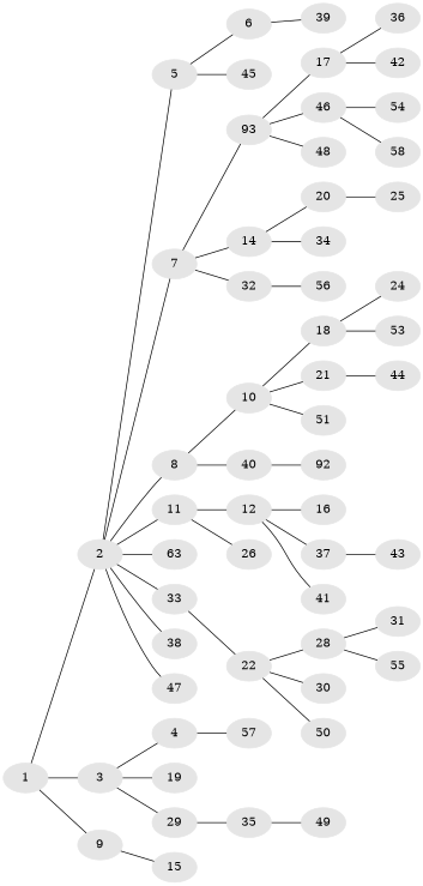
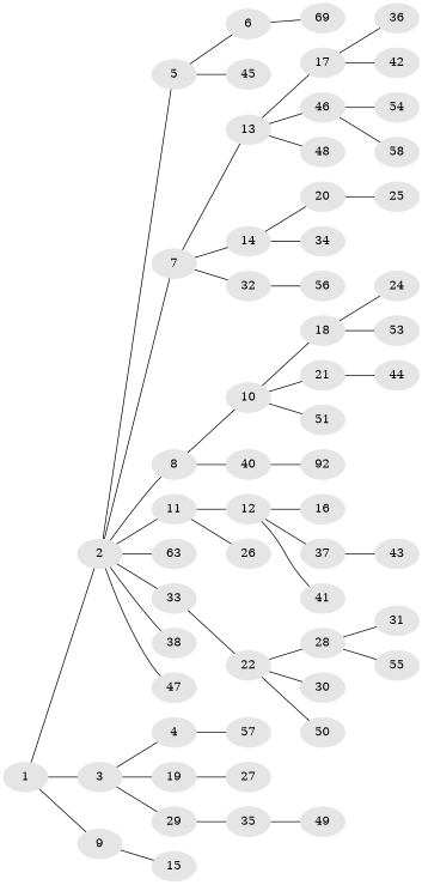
  graph {
    rankdir=LR
    node [color=gray90 style=filled]
    1
    2
    3
    9
    5
    7
    8
    11
    n9 [label=63]
    33
    38
    47
    4
    19
    29
    15
    6
    45
-   13 [label=93]
+   13
    14
    32
    10
    40
    12
    26
    22
    28
    30
    50
    57
+   27
    35
-   39
+   39 [label=69]
    17
    46
    48
    20
    34
    56
    18
    21
    51
    n43 [label=92]
    24
    53
    44
    16
    37
    41
    43
    36
    42
    54
    58
    25
    31
    55
    49
    1 -- 2
    1 -- 3
    1 -- 9
    2 -- 5
    2 -- 7
    2 -- 8
    2 -- 11
    2 -- n9
    2 -- 33
    2 -- 38
    2 -- 47
    3 -- 4
    3 -- 19
    3 -- 29
    9 -- 15
    5 -- 6
    5 -- 45
    7 -- 13
    7 -- 14
    7 -- 32
    8 -- 10
    8 -- 40
    11 -- 12
    11 -- 26
    33 -- 22
    4 -- 57
+   19 -- 27
    29 -- 35
    6 -- 39
    13 -- 17
    13 -- 46
    13 -- 48
    14 -- 20
    14 -- 34
    32 -- 56
    10 -- 18
    10 -- 21
    10 -- 51
    40 -- n43
    12 -- 16
    12 -- 37
    12 -- 41
    22 -- 28
    22 -- 30
    22 -- 50
    28 -- 31
    28 -- 55
    35 -- 49
    17 -- 36
    17 -- 42
    46 -- 54
    46 -- 58
    20 -- 25
    18 -- 24
    18 -- 53
    21 -- 44
    37 -- 43
  }
